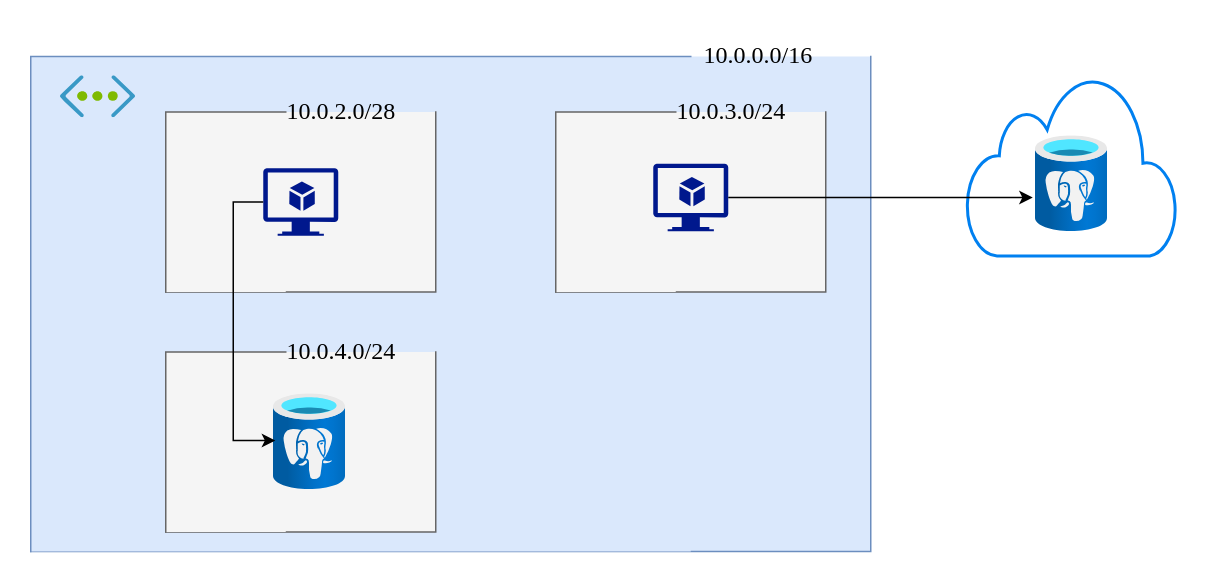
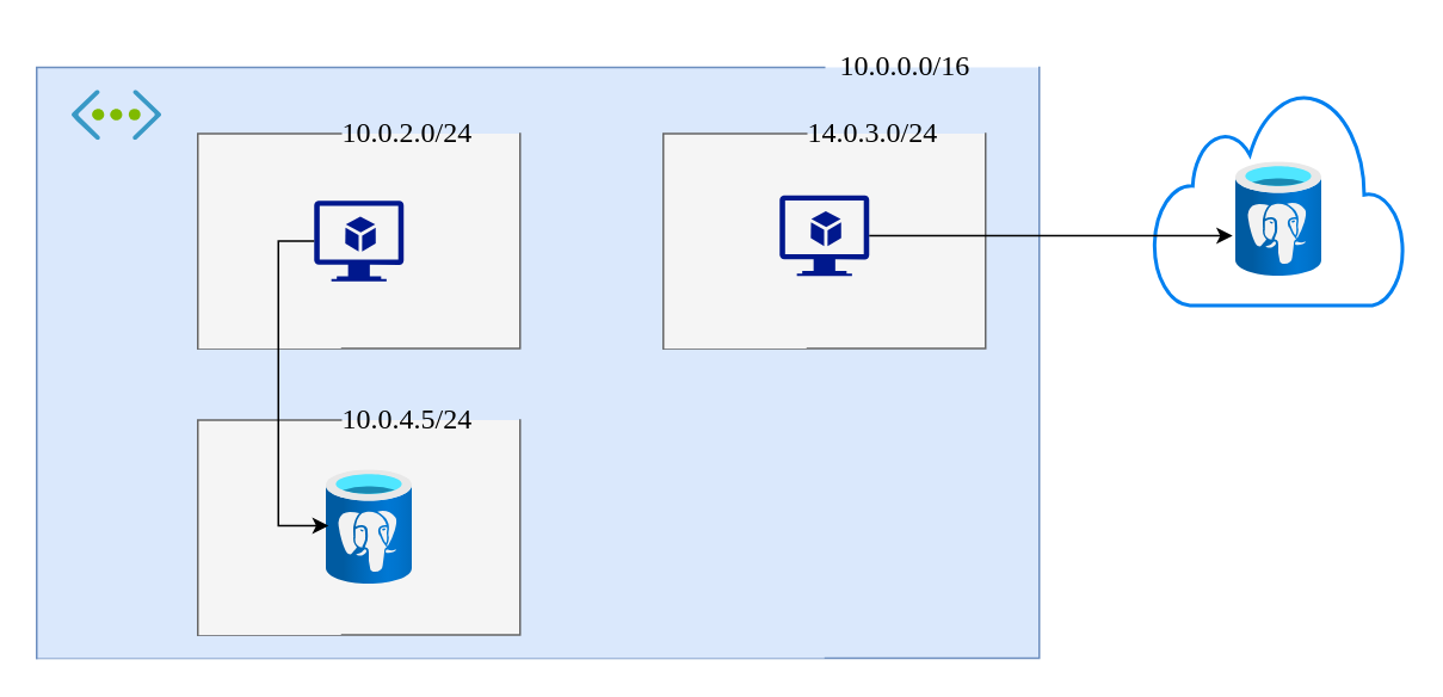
  <mxCell id="0" />
  <mxCell id="1" parent="0" />
  <mxCell id="2" value="" style="html=1;verticalLabelPosition=bottom;align=center;labelBackgroundColor=#ffffff;verticalAlign=top;strokeWidth=2;strokeColor=#0080F0;shadow=0;dashed=0;shape=mxgraph.ios7.icons.cloud;sketch=0;fillColor=none;" vertex="1" parent="1"><mxGeometry x="644" y="50" width="140" height="120" as="geometry" /></mxCell>
  <mxCell id="3" value="" style="group" vertex="1" connectable="0" parent="1"><mxGeometry x="20" y="20" width="560" height="347" as="geometry" /></mxCell>
  <mxCell id="4" value="" style="shape=partialRectangle;whiteSpace=wrap;html=1;top=0;left=0;fillColor=#dae8fc;shadow=0;sketch=0;strokeWidth=1;strokeColor=#6c8ebf;" vertex="1" parent="3"><mxGeometry y="17" width="560" height="330" as="geometry" /></mxCell>
  <mxCell id="5" value="" style="shape=partialRectangle;whiteSpace=wrap;html=1;bottom=0;right=0;fillColor=#dae8fc;shadow=0;sketch=0;strokeWidth=1;strokeColor=#6c8ebf;" vertex="1" parent="3"><mxGeometry y="17" width="440" height="330" as="geometry" /></mxCell>
  <mxCell id="6" value="&lt;font style=&quot;font-size: 16px&quot; face=&quot;Verdana&quot;&gt;10.0.0.0/16&lt;/font&gt;" style="text;whiteSpace=wrap;html=1;" vertex="1" parent="3"><mxGeometry x="447" width="104.22" height="30" as="geometry" /></mxCell>
  <mxCell id="7" value="" style="aspect=fixed;html=1;points=[];align=center;image;fontSize=12;image=img/lib/mscae/Virtual_Network.svg;" vertex="1" parent="3"><mxGeometry x="20" y="30" width="50" height="28.0" as="geometry" /></mxCell>
  <mxCell id="8" value="" style="group" vertex="1" connectable="0" parent="3"><mxGeometry x="350" y="37" width="180" height="137" as="geometry" /></mxCell>
  <mxCell id="9" value="" style="shape=partialRectangle;whiteSpace=wrap;html=1;top=0;left=0;fillColor=#f5f5f5;shadow=0;sketch=0;strokeWidth=1;strokeColor=#666666;fontColor=#333333;container=0;" vertex="1" parent="8"><mxGeometry y="17" width="180" height="120" as="geometry" /></mxCell>
  <mxCell id="10" value="" style="shape=partialRectangle;whiteSpace=wrap;html=1;bottom=0;right=0;fillColor=#f5f5f5;shadow=0;sketch=0;strokeWidth=1;strokeColor=#666666;fontColor=#333333;container=0;" vertex="1" parent="8"><mxGeometry y="17" width="80" height="120" as="geometry" /></mxCell>
  <mxCell id="11" value="" style="aspect=fixed;pointerEvents=1;shadow=0;dashed=0;html=1;strokeColor=none;labelPosition=center;verticalLabelPosition=bottom;verticalAlign=top;align=center;fillColor=#00188D;shape=mxgraph.azure.virtual_machine_feature;container=0;" vertex="1" parent="8"><mxGeometry x="65" y="51.5" width="50" height="45" as="geometry" /></mxCell>
- <mxCell id="12" value="&lt;font style=&quot;font-size: 16px&quot; face=&quot;Verdana&quot;&gt;10.0.3.0/24&lt;/font&gt;" style="text;whiteSpace=wrap;html=1;container=0;" vertex="1" parent="8"><mxGeometry x="79" width="90" height="30" as="geometry" /></mxCell>
+ <mxCell id="12" value="&lt;font style=&quot;font-size: 16px&quot; face=&quot;Verdana&quot;&gt;14.0.3.0/24&lt;/font&gt;" style="text;whiteSpace=wrap;html=1;container=0;" vertex="1" parent="8"><mxGeometry x="79" width="90" height="30" as="geometry" /></mxCell>
  <mxCell id="13" value="" style="group" vertex="1" connectable="0" parent="3"><mxGeometry x="90" y="37" width="180" height="137" as="geometry" /></mxCell>
  <mxCell id="14" value="" style="shape=partialRectangle;whiteSpace=wrap;html=1;top=0;left=0;fillColor=#f5f5f5;shadow=0;sketch=0;strokeWidth=1;strokeColor=#666666;fontColor=#333333;container=0;" vertex="1" parent="13"><mxGeometry y="17" width="180" height="120" as="geometry" /></mxCell>
  <mxCell id="15" value="" style="shape=partialRectangle;whiteSpace=wrap;html=1;bottom=0;right=0;fillColor=#f5f5f5;shadow=0;sketch=0;strokeWidth=1;strokeColor=#666666;fontColor=#333333;container=0;" vertex="1" parent="13"><mxGeometry y="17" width="80" height="120" as="geometry" /></mxCell>
  <mxCell id="16" value="" style="aspect=fixed;pointerEvents=1;shadow=0;dashed=0;html=1;strokeColor=none;labelPosition=center;verticalLabelPosition=bottom;verticalAlign=top;align=center;fillColor=#00188D;shape=mxgraph.azure.virtual_machine_feature;container=0;" vertex="1" parent="13"><mxGeometry x="65" y="54.5" width="50" height="45" as="geometry" /></mxCell>
- <mxCell id="17" value="&lt;font style=&quot;font-size: 16px&quot; face=&quot;Verdana&quot;&gt;10.0.2.0/28&lt;/font&gt;" style="text;whiteSpace=wrap;html=1;" vertex="1" parent="13"><mxGeometry x="79" width="90" height="30" as="geometry" /></mxCell>
+ <mxCell id="17" value="&lt;font style=&quot;font-size: 16px&quot; face=&quot;Verdana&quot;&gt;10.0.2.0/24&lt;/font&gt;" style="text;whiteSpace=wrap;html=1;" vertex="1" parent="13"><mxGeometry x="79" width="90" height="30" as="geometry" /></mxCell>
  <mxCell id="18" value="" style="group" vertex="1" connectable="0" parent="3"><mxGeometry x="90" y="197" width="180" height="137" as="geometry" /></mxCell>
  <mxCell id="19" value="" style="shape=partialRectangle;whiteSpace=wrap;html=1;top=0;left=0;fillColor=#f5f5f5;shadow=0;sketch=0;strokeWidth=1;strokeColor=#666666;fontColor=#333333;container=0;" vertex="1" parent="18"><mxGeometry y="17" width="180" height="120" as="geometry" /></mxCell>
  <mxCell id="20" value="" style="shape=partialRectangle;whiteSpace=wrap;html=1;bottom=0;right=0;fillColor=#f5f5f5;shadow=0;sketch=0;strokeWidth=1;strokeColor=#666666;fontColor=#333333;container=0;" vertex="1" parent="18"><mxGeometry y="17" width="80" height="120" as="geometry" /></mxCell>
- <mxCell id="21" value="&lt;font style=&quot;font-size: 16px&quot; face=&quot;Verdana&quot;&gt;10.0.4.0/24&lt;/font&gt;" style="text;whiteSpace=wrap;html=1;" vertex="1" parent="18"><mxGeometry x="79" width="90" height="30" as="geometry" /></mxCell>
+ <mxCell id="21" value="&lt;font style=&quot;font-size: 16px&quot; face=&quot;Verdana&quot;&gt;10.0.4.5/24&lt;/font&gt;" style="text;whiteSpace=wrap;html=1;" vertex="1" parent="18"><mxGeometry x="79" width="90" height="30" as="geometry" /></mxCell>
  <mxCell id="22" value="" style="aspect=fixed;html=1;points=[];align=center;image;fontSize=12;image=img/lib/azure2/databases/Azure_Database_PostgreSQL_Server.svg;" vertex="1" parent="18"><mxGeometry x="72" y="45" width="48" height="64" as="geometry" /></mxCell>
  <mxCell id="23" style="edgeStyle=orthogonalEdgeStyle;rounded=0;orthogonalLoop=1;jettySize=auto;html=1;entryX=0.021;entryY=0.484;entryDx=0;entryDy=0;entryPerimeter=0;exitX=0;exitY=0.5;exitDx=0;exitDy=0;exitPerimeter=0;" edge="1" parent="3" source="16" target="22"><mxGeometry relative="1" as="geometry" /></mxCell>
  <mxCell id="24" value="" style="aspect=fixed;html=1;points=[];align=center;image;fontSize=12;image=img/lib/azure2/databases/Azure_Database_PostgreSQL_Server.svg;shadow=0;sketch=0;strokeWidth=1;fillColor=none;" vertex="1" parent="1"><mxGeometry x="690" y="90" width="48" height="64" as="geometry" /></mxCell>
  <mxCell id="25" style="edgeStyle=orthogonalEdgeStyle;rounded=0;orthogonalLoop=1;jettySize=auto;html=1;entryX=-0.042;entryY=0.641;entryDx=0;entryDy=0;entryPerimeter=0;" edge="1" parent="1" source="11" target="24"><mxGeometry relative="1" as="geometry" /></mxCell>
